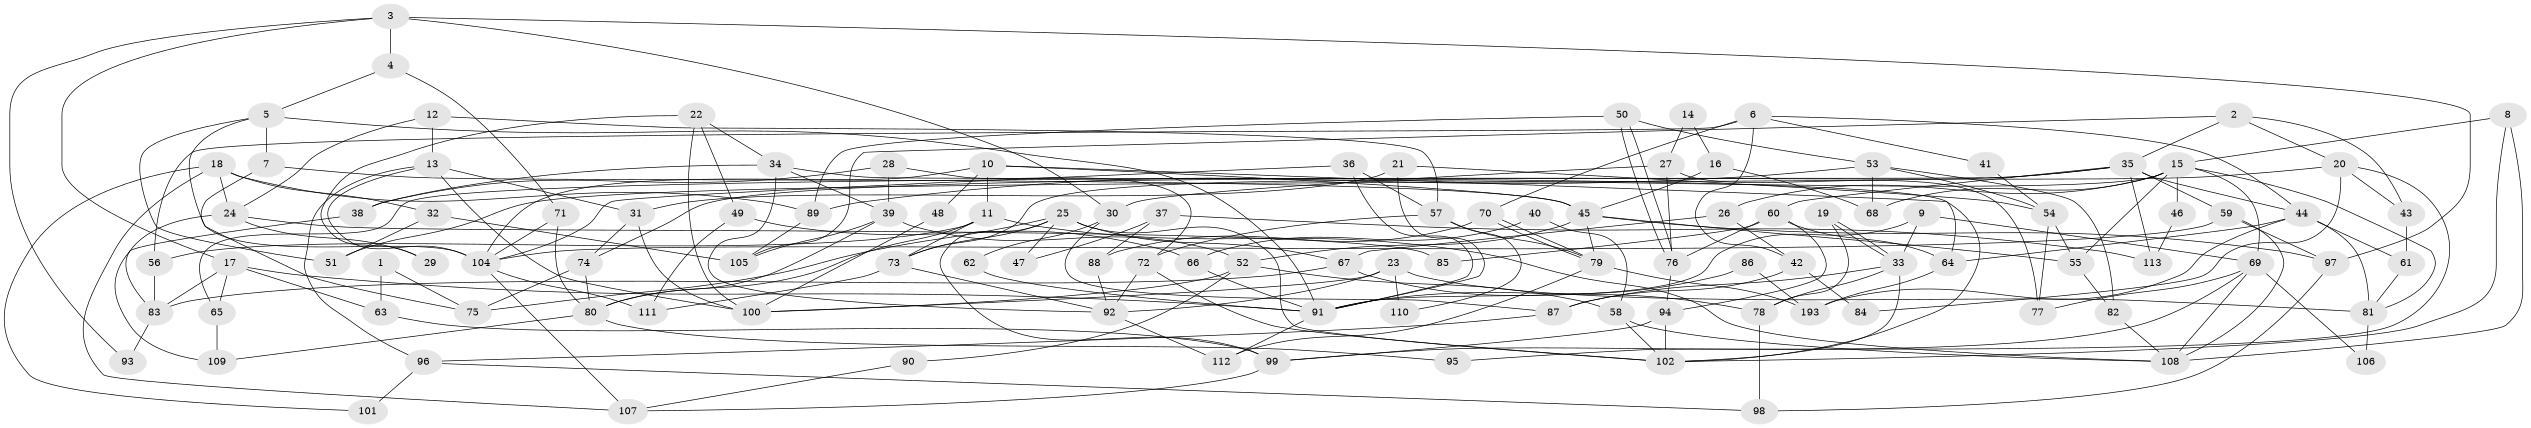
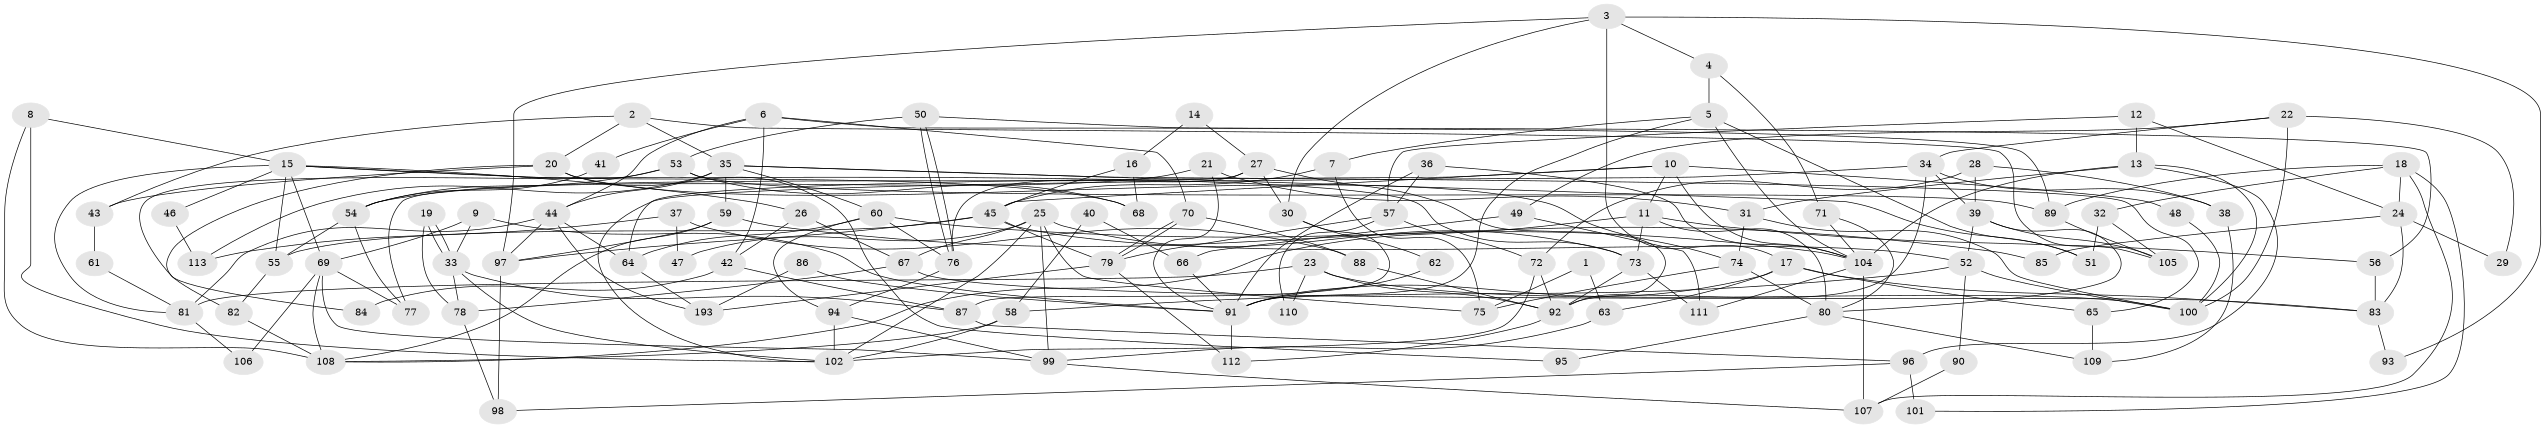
  graph {
    node [color=gray90 style=filled]
    1
    63
    75
    99
    2
    20
    35
    43
    105
    74
    84
    95
    51
    44
    65
    59
    60
    113
    61
    3
    4
    17
    30
    93
    97
    5
    71
    91
    83
    87
    62
    98
    7
    104
    80
    45
    112
    107
    111
    6
    41
    42
    56
    70
    54
    64
    81
    n48 [label=193]
    88
    79
    55
    52
    8
    15
    102
    108
    69
    73
    26
    46
    68
    9
    33
    77
    106
    96
    10
    11
    48
    100
    92
    109
    12
    13
    24
    57
    31
    29
    85
    110
    72
    101
    14
    16
    27
    76
    67
    82
    18
    32
    89
    19
    78
    21
    22
    34
    49
    38
    39
    66
    23
    25
    47
    94
    28
    36
    37
    58
    90
    40
    50
    53
    86
    1 -- 63
    1 -- 75
    63 -- 99
    99 -- 107
    2 -- 20
    2 -- 35
    2 -- 43
    2 -- 105
    20 -- 43
    20 -- 74
    20 -- 84
    20 -- 95
    35 -- 51
    35 -- 44
    35 -- 65
    35 -- 59
    35 -- 60
    35 -- 113
    43 -- 61
    74 -- 75
    74 -- 80
-   44 -- 61
+   44 -- 97
    44 -- 64
    44 -- 81
    44 -- n48
    65 -- 109
    59 -- 97
    59 -- 104
    59 -- 108
    60 -- 64
    60 -- 85
    60 -- 76
    60 -- 94
    61 -- 81
    3 -- 4
    3 -- 17
    3 -- 30
    3 -- 93
    3 -- 97
    4 -- 5
    4 -- 71
    17 -- 63
    17 -- 65
    17 -- 91
    17 -- 83
    30 -- 87
    30 -- 62
    97 -- 98
    5 -- 51
    5 -- 91
    5 -- 7
    5 -- 104
    71 -- 104
    71 -- 80
    91 -- 112
    83 -- 93
    87 -- 96
    62 -- 91
    7 -- 75
    7 -- 45
    104 -- 107
    104 -- 111
    80 -- 95
    80 -- 109
    45 -- 97
    45 -- 79
    45 -- 55
    45 -- 52
    6 -- 44
    6 -- 41
    6 -- 42
    6 -- 56
    6 -- 70
    41 -- 54
    42 -- 84
    42 -- 87
    56 -- 83
    70 -- 88
    70 -- 79
    70 -- 79
    54 -- 55
    54 -- 77
    64 -- n48
    81 -- 106
    88 -- 92
    79 -- 112
    79 -- n48
    55 -- 82
    52 -- 100
    52 -- 58
    52 -- 90
    8 -- 15
    8 -- 102
    8 -- 108
    15 -- 81
    15 -- 55
    15 -- 69
    15 -- 73
    15 -- 26
    15 -- 46
    15 -- 68
    69 -- 99
    69 -- 108
    69 -- 77
    69 -- 106
    73 -- 111
    73 -- 92
    26 -- 42
    26 -- 67
    46 -- 113
    9 -- 91
    9 -- 69
    9 -- 33
    33 -- 87
    33 -- 102
    33 -- 78
    96 -- 98
    96 -- 101
    10 -- 104
    10 -- 45
    10 -- 64
    10 -- 11
    10 -- 48
    11 -- 80
    11 -- 56
    11 -- 108
    11 -- 73
    48 -- 100
    92 -- 112
    12 -- 13
    12 -- 24
    12 -- 57
    13 -- 104
    13 -- 96
    13 -- 100
    13 -- 31
    24 -- 83
    24 -- 29
    24 -- 85
    57 -- 79
    57 -- 110
    57 -- 72
    31 -- 74
    31 -- 100
    72 -- 102
    72 -- 92
    14 -- 16
    14 -- 27
    16 -- 45
    16 -- 68
    27 -- 30
    27 -- 77
+   27 -- 92
    27 -- 76
    76 -- 94
    67 -- 83
    67 -- 78
    82 -- 108
    18 -- 107
    18 -- 24
    18 -- 101
    18 -- 32
    18 -- 89
    32 -- 105
    32 -- 51
    89 -- 105
    19 -- 33
    19 -- 33
    19 -- 78
    78 -- 98
    21 -- 91
    21 -- 54
    21 -- 31
    22 -- 100
    22 -- 29
    22 -- 34
    22 -- 49
    34 -- 102
    34 -- 92
    34 -- 38
    34 -- 39
    49 -- 111
    49 -- 66
    38 -- 109
    39 -- 105
    39 -- 80
    39 -- 52
    66 -- 91
    23 -- 81
    23 -- 100
    23 -- 92
    23 -- 110
    25 -- 75
    25 -- 99
    25 -- 102
    25 -- 73
    25 -- 67
    25 -- 47
    94 -- 99
    94 -- 102
    28 -- 72
    28 -- 38
    28 -- 39
    36 -- 91
    36 -- 104
    36 -- 57
    37 -- 113
    37 -- 88
    37 -- 47
    58 -- 102
    58 -- 108
    90 -- 107
    40 -- 66
    40 -- 58
    50 -- 76
    50 -- 76
    50 -- 89
    50 -- 53
    53 -- 54
    53 -- 68
    53 -- 82
    53 -- 89
    86 -- 91
    86 -- n48
  }
